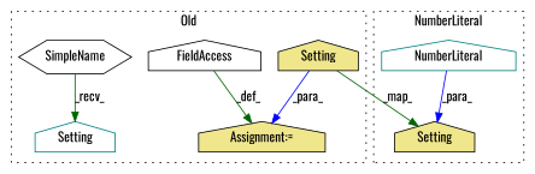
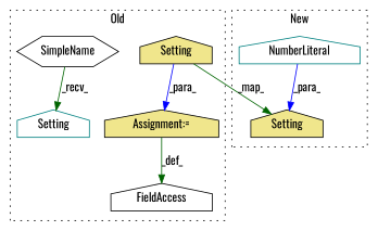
  digraph {
    fontname=Oswald
    node [a=32 color=black fillcolor=white fontname=Oswald l="8,1" shape=house style=filled]
    edge [color=darkgreen fontname=Oswald]
    n1 [fillcolor=khaki label=Setting s="8020,8039"]
    n2 [a=22 l=16 label=FieldAccess s=7994]
    n3 [color=teal label=Setting s="7718,7735"]
    n4 [a=7 fillcolor=khaki l=1 label="Assignment:=" s=8010]
    n5 [a=42 l=8 label=SimpleName s=7709 shape=hexagon]
    n6 [fillcolor=khaki label=Setting s="10719,10728"]
    n7 [a=34 color=teal l=1 label=NumberLiteral s=10727]
    subgraph cluster_1 {
      label=Old
      style=dotted
      n1
      n2
      n3
      n4
      n5
    }
    subgraph cluster_2 {
-     label=NumberLiteral
+     label=New
      style=dotted
      n6
      n7
    }
    n1 -> n4 [color=blue label=_para_]
    n1 -> n6 [label=_map_]
-   n2 -> n4 [label=_def_]
+   n4 -> n2 [label=_def_]
    n5 -> n3 [label=_recv_]
    n7 -> n6 [color=blue label=_para_]
  }
